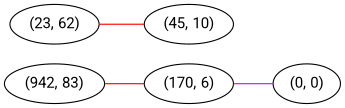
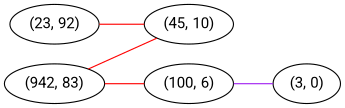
  graph {
    fontname=Roboto
    rankdir=LR
    node [fontname=Roboto]
    edge [color=red fontname=Roboto weight=1]
-   "(23, 92)" [label="(23, 62)"]
+   "(23, 92)"
    "(45, 10)"
    n3 [label="(942, 83)"]
-   "(170, 6)"
-   "(0, 0)"
+   "(170, 6)" [label="(100, 6)"]
+   "(0, 0)" [label="(3, 0)"]
    "(23, 92)" -- "(45, 10)"
+   n3 -- "(45, 10)"
    n3 -- "(170, 6)"
    "(170, 6)" -- "(0, 0)" [color=purple weight=4]
  }
